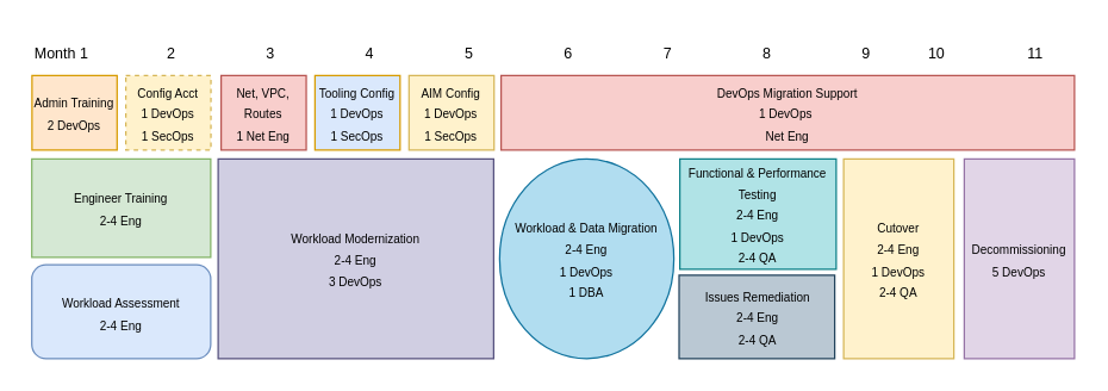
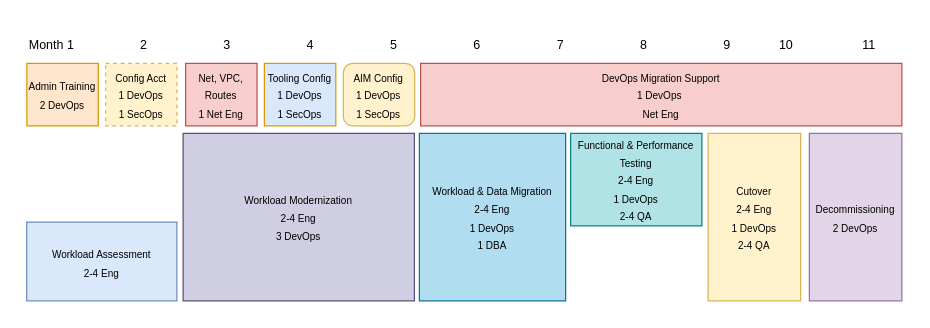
  <mxCell id="0" />
  <mxCell id="1" parent="0" />
- <mxCell id="2" value="&lt;font style=&quot;font-size: 8px;&quot;&gt;Engineer Training&lt;/font&gt;&lt;div&gt;&lt;font style=&quot;font-size: 8px;&quot;&gt;2-4 Eng&lt;/font&gt;&lt;/div&gt;" style="rounded=0;whiteSpace=wrap;html=1;fillColor=#d5e8d4;strokeColor=#82b366;" vertex="1" parent="1"><mxGeometry x="20.86" y="106" width="120.14" height="66" as="geometry" /></mxCell>
- <mxCell id="3" value="&lt;font style=&quot;font-size: 8px;&quot;&gt;Workload Assessment&lt;/font&gt;&lt;div&gt;&lt;font style=&quot;font-size: 8px;&quot;&gt;2-4 Eng&lt;/font&gt;&lt;/div&gt;" style="whiteSpace=wrap;html=1;fillColor=#dae8fc;strokeColor=#6c8ebf;rounded=1;" vertex="1" parent="1"><mxGeometry x="20.86" y="177" width="120.14" height="63" as="geometry" /></mxCell>
+ <mxCell id="3" value="&lt;font style=&quot;font-size: 8px;&quot;&gt;Workload Assessment&lt;/font&gt;&lt;div&gt;&lt;font style=&quot;font-size: 8px;&quot;&gt;2-4 Eng&lt;/font&gt;&lt;/div&gt;" style="rounded=0;whiteSpace=wrap;html=1;fillColor=#dae8fc;strokeColor=#6c8ebf;" vertex="1" parent="1"><mxGeometry x="20.86" y="177" width="120.14" height="63" as="geometry" /></mxCell>
  <mxCell id="4" value="&lt;font style=&quot;font-size: 8px;&quot;&gt;Workload Modernization&lt;/font&gt;&lt;div&gt;&lt;font style=&quot;font-size: 8px;&quot;&gt;2-4 Eng&lt;/font&gt;&lt;/div&gt;&lt;div&gt;&lt;font style=&quot;font-size: 8px;&quot;&gt;3 DevOps&lt;/font&gt;&lt;/div&gt;" style="rounded=0;whiteSpace=wrap;html=1;fillColor=#d0cee2;strokeColor=#56517e;" vertex="1" parent="1"><mxGeometry x="146" y="106" width="185" height="134" as="geometry" /></mxCell>
  <mxCell id="5" value="&lt;font style=&quot;font-size: 8px;&quot;&gt;Admin Training&lt;/font&gt;&lt;div&gt;&lt;font style=&quot;font-size: 8px;&quot;&gt;2 DevOps&lt;/font&gt;&lt;/div&gt;" style="rounded=0;whiteSpace=wrap;html=1;fillColor=#ffe6cc;strokeColor=#d79b00;" vertex="1" parent="1"><mxGeometry x="21" y="50" width="57.14" height="50" as="geometry" /></mxCell>
  <mxCell id="6" value="&lt;font style=&quot;font-size: 8px;&quot;&gt;Config Acct&lt;/font&gt;&lt;div&gt;&lt;font style=&quot;font-size: 8px;&quot;&gt;1 DevOps&lt;/font&gt;&lt;/div&gt;&lt;div&gt;&lt;font style=&quot;font-size: 8px;&quot;&gt;1 SecOps&lt;/font&gt;&lt;/div&gt;" style="rounded=0;whiteSpace=wrap;html=1;fillColor=#fff2cc;strokeColor=#d6b656;dashed=1;" vertex="1" parent="1"><mxGeometry x="84" y="50" width="57.14" height="50" as="geometry" /></mxCell>
  <mxCell id="7" value="&lt;font style=&quot;font-size: 8px;&quot;&gt;Net, VPC, Routes&lt;/font&gt;&lt;div&gt;&lt;font style=&quot;font-size: 8px;&quot;&gt;1 Net Eng&lt;/font&gt;&lt;/div&gt;" style="rounded=0;whiteSpace=wrap;html=1;fillColor=#f8cecc;strokeColor=#b85450;" vertex="1" parent="1"><mxGeometry x="148" y="50" width="57.14" height="50" as="geometry" /></mxCell>
  <mxCell id="8" value="&lt;font style=&quot;font-size: 8px;&quot;&gt;Tooling Config&lt;/font&gt;&lt;div&gt;&lt;font style=&quot;font-size: 8px;&quot;&gt;1 DevOps&lt;/font&gt;&lt;/div&gt;&lt;div&gt;&lt;font style=&quot;font-size: 8px;&quot;&gt;1 SecOps&lt;/font&gt;&lt;/div&gt;" style="rounded=0;whiteSpace=wrap;html=1;fillColor=#dae8fc;strokeColor=#d79b00;" vertex="1" parent="1"><mxGeometry x="211" y="50" width="57.14" height="50" as="geometry" /></mxCell>
- <mxCell id="9" value="&lt;font style=&quot;font-size: 8px;&quot;&gt;AIM Config&lt;/font&gt;&lt;div&gt;&lt;font style=&quot;font-size: 8px;&quot;&gt;1 DevOps&lt;/font&gt;&lt;/div&gt;&lt;div&gt;&lt;font style=&quot;font-size: 8px;&quot;&gt;1 SecOps&lt;/font&gt;&lt;/div&gt;" style="rounded=0;whiteSpace=wrap;html=1;fillColor=#fff2cc;strokeColor=#d6b656;" vertex="1" parent="1"><mxGeometry x="274.14" y="50" width="57.14" height="50" as="geometry" /></mxCell>
- <mxCell id="10" value="&lt;font style=&quot;font-size: 8px;&quot;&gt;Workload &amp;amp; Data Migration&lt;/font&gt;&lt;div&gt;&lt;font style=&quot;font-size: 8px;&quot;&gt;2-4 Eng&lt;/font&gt;&lt;/div&gt;&lt;div&gt;&lt;font style=&quot;font-size: 8px;&quot;&gt;1 DevOps&lt;/font&gt;&lt;/div&gt;&lt;div&gt;&lt;font style=&quot;font-size: 8px;&quot;&gt;1 DBA&lt;/font&gt;&lt;/div&gt;" style="ellipse;whiteSpace=wrap;html=1;fillColor=#b1ddf0;strokeColor=#10739e;" vertex="1" parent="1"><mxGeometry x="335" y="106" width="117" height="134" as="geometry" /></mxCell>
+ <mxCell id="9" value="&lt;font style=&quot;font-size: 8px;&quot;&gt;AIM Config&lt;/font&gt;&lt;div&gt;&lt;font style=&quot;font-size: 8px;&quot;&gt;1 DevOps&lt;/font&gt;&lt;/div&gt;&lt;div&gt;&lt;font style=&quot;font-size: 8px;&quot;&gt;1 SecOps&lt;/font&gt;&lt;/div&gt;" style="whiteSpace=wrap;html=1;fillColor=#fff2cc;strokeColor=#d6b656;rounded=1;" vertex="1" parent="1"><mxGeometry x="274.14" y="50" width="57.14" height="50" as="geometry" /></mxCell>
+ <mxCell id="10" value="&lt;font style=&quot;font-size: 8px;&quot;&gt;Workload &amp;amp; Data Migration&lt;/font&gt;&lt;div&gt;&lt;font style=&quot;font-size: 8px;&quot;&gt;2-4 Eng&lt;/font&gt;&lt;/div&gt;&lt;div&gt;&lt;font style=&quot;font-size: 8px;&quot;&gt;1 DevOps&lt;/font&gt;&lt;/div&gt;&lt;div&gt;&lt;font style=&quot;font-size: 8px;&quot;&gt;1 DBA&lt;/font&gt;&lt;/div&gt;" style="rounded=0;whiteSpace=wrap;html=1;fillColor=#b1ddf0;strokeColor=#10739e;" vertex="1" parent="1"><mxGeometry x="335" y="106" width="117" height="134" as="geometry" /></mxCell>
  <mxCell id="11" value="&lt;font style=&quot;font-size: 8px;&quot;&gt;Functional &amp;amp; Performance Testing&lt;/font&gt;&lt;div&gt;&lt;font style=&quot;font-size: 8px;&quot;&gt;2-4 Eng&lt;/font&gt;&lt;/div&gt;&lt;div&gt;&lt;font style=&quot;font-size: 8px;&quot;&gt;1 DevOps&lt;/font&gt;&lt;/div&gt;&lt;div&gt;&lt;font style=&quot;font-size: 8px;&quot;&gt;2-4 QA&lt;/font&gt;&lt;/div&gt;" style="rounded=0;whiteSpace=wrap;html=1;fillColor=#b0e3e6;strokeColor=#0e8088;" vertex="1" parent="1"><mxGeometry x="456" y="106" width="105" height="74" as="geometry" /></mxCell>
  <mxCell id="12" value="&lt;span style=&quot;font-size: 8px;&quot;&gt;Cutover&lt;/span&gt;&lt;div&gt;&lt;div&gt;&lt;font style=&quot;font-size: 8px;&quot;&gt;2-4 Eng&lt;/font&gt;&lt;/div&gt;&lt;div&gt;&lt;font style=&quot;font-size: 8px;&quot;&gt;1 DevOps&lt;/font&gt;&lt;/div&gt;&lt;div&gt;&lt;font style=&quot;font-size: 8px;&quot;&gt;2-4 QA&lt;/font&gt;&lt;/div&gt;&lt;/div&gt;" style="rounded=0;whiteSpace=wrap;html=1;fillColor=#fff2cc;strokeColor=#d6b656;" vertex="1" parent="1"><mxGeometry x="566" y="106" width="74" height="134" as="geometry" /></mxCell>
  <mxCell id="13" value="&lt;font style=&quot;font-size: 8px;&quot;&gt;DevOps Migration Support&lt;/font&gt;&lt;div&gt;&lt;font style=&quot;font-size: 8px;&quot;&gt;1 DevOps&amp;nbsp;&lt;/font&gt;&lt;/div&gt;&lt;div&gt;&lt;font style=&quot;font-size: 8px;&quot;&gt;Net Eng&lt;/font&gt;&lt;/div&gt;" style="rounded=0;whiteSpace=wrap;html=1;fillColor=#f8cecc;strokeColor=#b85450;" vertex="1" parent="1"><mxGeometry x="336" y="50" width="385" height="50" as="geometry" /></mxCell>
- <mxCell id="14" value="&lt;font style=&quot;font-size: 8px;&quot;&gt;Issues Remediation&lt;/font&gt;&lt;div&gt;&lt;font style=&quot;font-size: 8px;&quot;&gt;2-4 Eng&lt;/font&gt;&lt;/div&gt;&lt;div&gt;&lt;font style=&quot;font-size: 8px;&quot;&gt;2-4 QA&lt;/font&gt;&lt;/div&gt;" style="rounded=0;whiteSpace=wrap;html=1;fillColor=#bac8d3;strokeColor=#23445d;" vertex="1" parent="1"><mxGeometry x="455.5" y="184" width="104.5" height="56" as="geometry" /></mxCell>
- <mxCell id="15" value="&lt;span style=&quot;font-size: 8px;&quot;&gt;Decommissioning&lt;/span&gt;&lt;div&gt;&lt;span style=&quot;font-size: 8px;&quot;&gt;5 DevOps&lt;/span&gt;&lt;/div&gt;" style="rounded=0;whiteSpace=wrap;html=1;fillColor=#e1d5e7;strokeColor=#9673a6;" vertex="1" parent="1"><mxGeometry x="647" y="106" width="74" height="134" as="geometry" /></mxCell>
+ <mxCell id="15" value="&lt;span style=&quot;font-size: 8px;&quot;&gt;Decommissioning&lt;/span&gt;&lt;div&gt;&lt;span style=&quot;font-size: 8px;&quot;&gt;2 DevOps&lt;/span&gt;&lt;/div&gt;" style="rounded=0;whiteSpace=wrap;html=1;fillColor=#e1d5e7;strokeColor=#9673a6;" vertex="1" parent="1"><mxGeometry x="647" y="106" width="74" height="134" as="geometry" /></mxCell>
  <mxCell id="16" value="&lt;font style=&quot;font-size: 10px;&quot;&gt;Month 1&lt;span style=&quot;white-space: pre;&quot;&gt;&#09;&lt;/span&gt;&lt;span style=&quot;white-space: pre;&quot;&gt;&#09;&lt;span style=&quot;white-space: pre;&quot;&gt;&#09;&lt;/span&gt;2&lt;span style=&quot;white-space: pre;&quot;&gt;&#09;&lt;/span&gt;&lt;span style=&quot;white-space: pre;&quot;&gt;&#09;&lt;/span&gt;&lt;span style=&quot;white-space: pre;&quot;&gt;&#09;&lt;/span&gt;3&lt;span style=&quot;white-space: pre;&quot;&gt;&#09;&lt;/span&gt;&lt;span style=&quot;white-space: pre;&quot;&gt;&#09;&lt;/span&gt;&lt;span style=&quot;white-space: pre;&quot;&gt;&#09;&lt;/span&gt;4&lt;span style=&quot;white-space: pre;&quot;&gt;&#09;&lt;/span&gt;&lt;span style=&quot;white-space: pre;&quot;&gt;&#09;&lt;/span&gt;&lt;span style=&quot;white-space: pre;&quot;&gt;&#09;&lt;/span&gt;5&lt;span style=&quot;white-space: pre;&quot;&gt;&#09;&lt;/span&gt;&lt;span style=&quot;white-space: pre;&quot;&gt;&#09;&lt;/span&gt;&lt;span style=&quot;white-space: pre;&quot;&gt;&#09;&lt;/span&gt;6&lt;span style=&quot;white-space: pre;&quot;&gt;&#09;&lt;/span&gt;&lt;span style=&quot;white-space: pre;&quot;&gt;&#09;&lt;/span&gt;&lt;span style=&quot;white-space: pre;&quot;&gt;&#09;&lt;/span&gt;7&lt;span style=&quot;white-space: pre;&quot;&gt;&#09;&lt;/span&gt;&lt;span style=&quot;white-space: pre;&quot;&gt;&#09;&lt;/span&gt;&lt;span style=&quot;white-space: pre;&quot;&gt;&#09;&lt;/span&gt;8&lt;span style=&quot;white-space: pre;&quot;&gt;&#09;&lt;/span&gt;&lt;span style=&quot;white-space: pre;&quot;&gt;&#09;&lt;/span&gt;&lt;span style=&quot;white-space: pre;&quot;&gt;&#09;&lt;/span&gt;9&lt;span style=&quot;white-space: pre;&quot;&gt;&#09;&lt;/span&gt;&lt;span style=&quot;white-space: pre;&quot;&gt;&#09;&lt;/span&gt;10&lt;span style=&quot;white-space: pre;&quot;&gt;&#09;&lt;span style=&quot;white-space: pre;&quot;&gt;&#09;&lt;/span&gt;&lt;/span&gt;&lt;span style=&quot;white-space: pre;&quot;&gt;&#09;&lt;/span&gt;11&lt;/span&gt;&lt;/font&gt;" style="text;html=1;align=left;verticalAlign=middle;whiteSpace=wrap;rounded=0;" vertex="1" parent="1"><mxGeometry x="21" y="20" width="701" height="30" as="geometry" /></mxCell>
